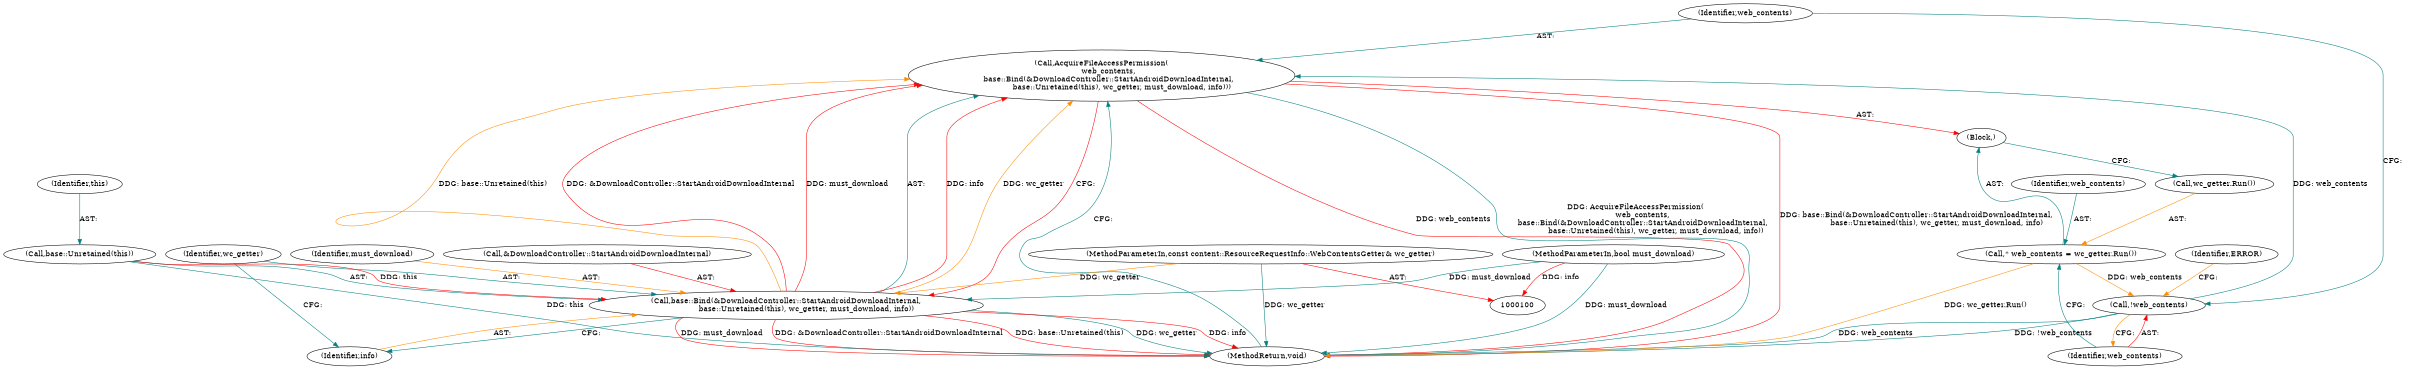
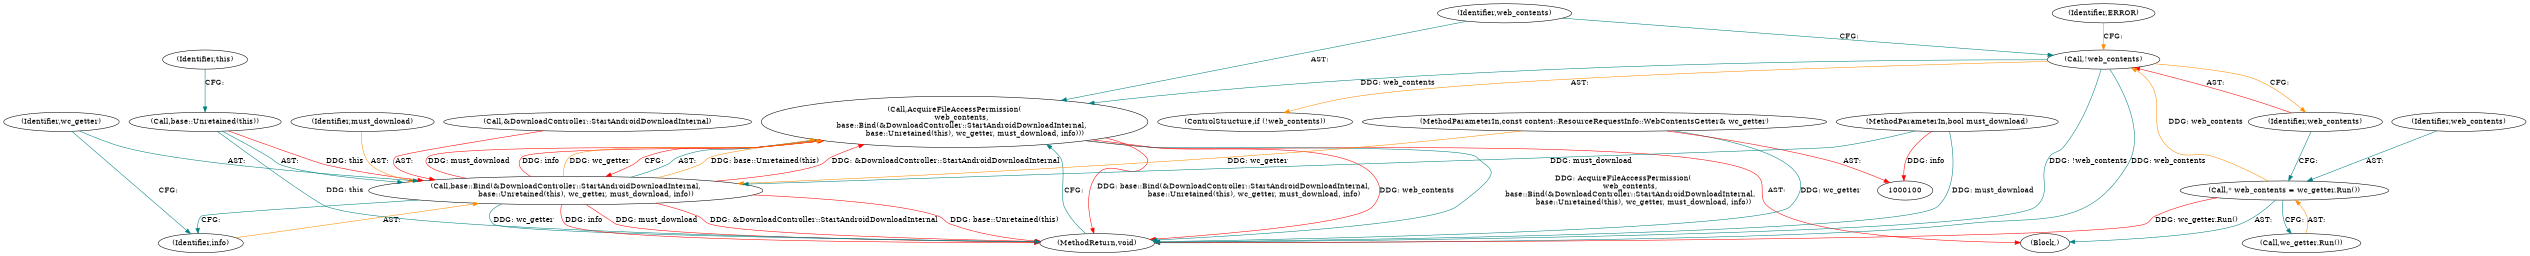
  digraph {
    edge [color=teal]
    n1 [label="(Call,AcquireFileAccessPermission(\n      web_contents,\n      base::Bind(&DownloadController::StartAndroidDownloadInternal,\n                 base::Unretained(this), wc_getter, must_download, info)))"]
    n2 [label="(Call,base::Bind(&DownloadController::StartAndroidDownloadInternal,\n                 base::Unretained(this), wc_getter, must_download, info))"]
    n3 [label="(Block,)"]
    n4 [label="(MethodReturn,void)"]
    n5 [label="(Identifier,info)"]
    n6 [label="(Call,!web_contents)"]
+   n7 [label="(ControlStructure,if (!web_contents))"]
    n8 [label="(Identifier,web_contents)"]
    n9 [label="(Call,* web_contents = wc_getter.Run())"]
    n10 [label="(Call,wc_getter.Run())"]
    n11 [label="(Call,base::Unretained(this))"]
    n12 [label="(Identifier,this)"]
    n13 [label="(MethodParameterIn,const content::ResourceRequestInfo::WebContentsGetter& wc_getter)"]
    1000100
    n15 [label="(MethodParameterIn,bool must_download)"]
    n16 [label="(Identifier,must_download)"]
    n17 [label="(Identifier,ERROR)"]
    n18 [label="(Identifier,web_contents)"]
    n19 [label="(Identifier,wc_getter)"]
    n20 [label="(Call,&DownloadController::StartAndroidDownloadInternal)"]
    n21 [label="(Identifier,web_contents)"]
    n1 -> n2 [color=red label="CFG: "]
    n1 -> n3 [color=red label="AST: "]
    n1 -> n4 [color=red label="DDG: web_contents"]
    n1 -> n4 [label="DDG: AcquireFileAccessPermission(\n      web_contents,\n      base::Bind(&DownloadController::StartAndroidDownloadInternal,\n                 base::Unretained(this), wc_getter, must_download, info))"]
    n1 -> n4 [color=red label="DDG: base::Bind(&DownloadController::StartAndroidDownloadInternal,\n                 base::Unretained(this), wc_getter, must_download, info)"]
    n2 -> n1 [label="AST: "]
    n2 -> n1 [color=darkorange label="DDG: base::Unretained(this)"]
    n2 -> n1 [color=red label="DDG: &DownloadController::StartAndroidDownloadInternal"]
    n2 -> n1 [color=red label="DDG: must_download"]
    n2 -> n1 [color=red label="DDG: info"]
    n2 -> n1 [color=darkorange label="DDG: wc_getter"]
    n2 -> n4 [color=red label="DDG: must_download"]
    n2 -> n4 [color=red label="DDG: &DownloadController::StartAndroidDownloadInternal"]
    n2 -> n4 [color=red label="DDG: base::Unretained(this)"]
    n2 -> n4 [label="DDG: wc_getter"]
    n2 -> n4 [color=red label="DDG: info"]
    n2 -> n5 [label="CFG: "]
    n4 -> n1 [label="CFG: "]
    n5 -> n2 [color=darkorange label="AST: "]
    n6 -> n1 [label="DDG: web_contents"]
    n6 -> n4 [label="DDG: !web_contents"]
    n6 -> n4 [label="DDG: web_contents"]
+   n6 -> n7 [color=darkorange label="AST: "]
    n6 -> n8 [color=darkorange label="CFG: "]
    n8 -> n6 [color=red label="AST: "]
    n8 -> n9 [label="CFG: "]
    n9 -> n3 [label="AST: "]
-   n9 -> n4 [color=darkorange label="DDG: wc_getter.Run()"]
+   n9 -> n4 [color=red label="DDG: wc_getter.Run()"]
    n9 -> n6 [color=darkorange label="DDG: web_contents"]
-   n3 -> n10 [label="CFG: "]
+   n9 -> n10 [label="CFG: "]
    n10 -> n9 [color=darkorange label="AST: "]
    n11 -> n2 [label="AST: "]
    n11 -> n2 [color=red label="DDG: this"]
    n11 -> n4 [label="DDG: this"]
-   n12 -> n11 [label="AST: "]
+   n12 -> n11 [label="CFG: "]
    n13 -> n2 [color=darkorange label="DDG: wc_getter"]
    n13 -> n4 [label="DDG: wc_getter"]
    n13 -> 1000100 [color=red label="AST: "]
    n15 -> n2 [label="DDG: must_download"]
    n15 -> n4 [label="DDG: must_download"]
    n15 -> 1000100 [color=red label="DDG: info"]
    n16 -> n2 [color=darkorange label="AST: "]
    n17 -> n6 [color=darkorange label="CFG: "]
    n18 -> n9 [label="AST: "]
    n19 -> n2 [label="AST: "]
    n19 -> n5 [label="CFG: "]
    n20 -> n2 [color=red label="AST: "]
    n21 -> n1 [label="AST: "]
    n21 -> n6 [label="CFG: "]
  }
